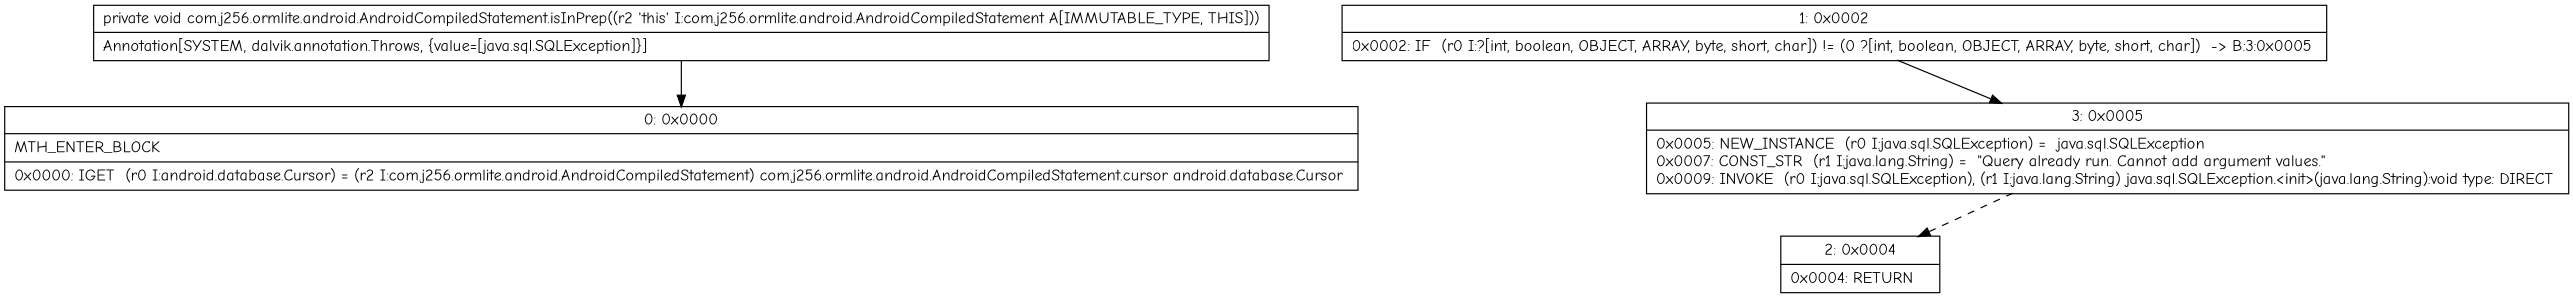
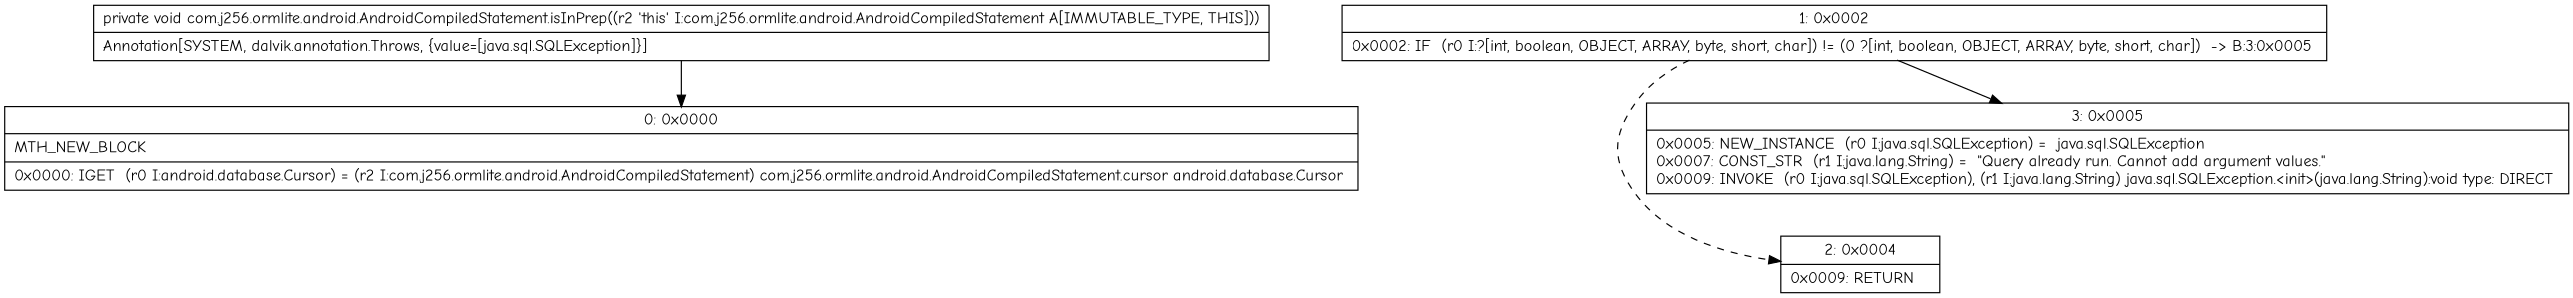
  digraph {
    fontname="Comic Neue"
    node [fontname="Comic Neue" shape=record]
    edge [fontname="Comic Neue"]
-   n1 [label="{0\:\ 0x0000|MTH_ENTER_BLOCK\l|0x0000: IGET  (r0 I:android.database.Cursor) = (r2 I:com.j256.ormlite.android.AndroidCompiledStatement) com.j256.ormlite.android.AndroidCompiledStatement.cursor android.database.Cursor \l}"]
+   n1 [label="{0\:\ 0x0000|MTH_NEW_BLOCK\l|0x0000: IGET  (r0 I:android.database.Cursor) = (r2 I:com.j256.ormlite.android.AndroidCompiledStatement) com.j256.ormlite.android.AndroidCompiledStatement.cursor android.database.Cursor \l}"]
    n2 [label="{1\:\ 0x0002|0x0002: IF  (r0 I:?[int, boolean, OBJECT, ARRAY, byte, short, char]) != (0 ?[int, boolean, OBJECT, ARRAY, byte, short, char])  \-\> B:3:0x0005 \l}"]
-   n3 [label="{2\:\ 0x0004|0x0004: RETURN   \l}"]
+   n3 [label="{2\:\ 0x0004|0x0009: RETURN   \l}"]
    n4 [label="{3\:\ 0x0005|0x0005: NEW_INSTANCE  (r0 I:java.sql.SQLException) =  java.sql.SQLException \l0x0007: CONST_STR  (r1 I:java.lang.String) =  \"Query already run. Cannot add argument values.\" \l0x0009: INVOKE  (r0 I:java.sql.SQLException), (r1 I:java.lang.String) java.sql.SQLException.\<init\>(java.lang.String):void type: DIRECT \l}"]
    n5 [label="{private void com.j256.ormlite.android.AndroidCompiledStatement.isInPrep((r2 'this' I:com.j256.ormlite.android.AndroidCompiledStatement A[IMMUTABLE_TYPE, THIS]))  | Annotation[SYSTEM, dalvik.annotation.Throws, \{value=[java.sql.SQLException]\}]\l}"]
-   n4 -> n3 [style=dashed]
+   n2 -> n3 [style=dashed]
    n2 -> n4
    n5 -> n1
  }
